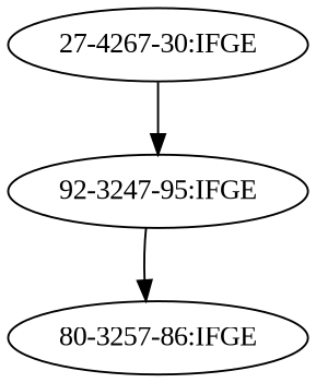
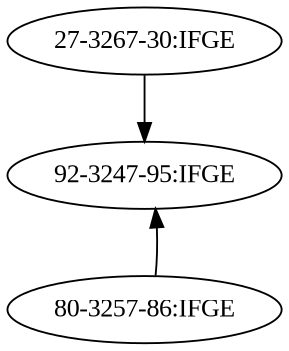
  digraph {
    fontname="Liberation Serif"
    node [fontname="Liberation Serif"]
    edge [fontname="Liberation Serif"]
-   "27-3267-30:IFGE" [label="27-4267-30:IFGE"]
+   "27-3267-30:IFGE"
    "92-3247-95:IFGE"
    "80-3257-86:IFGE"
    "27-3267-30:IFGE" -> "92-3247-95:IFGE"
-   "92-3247-95:IFGE" -> "80-3257-86:IFGE"
+   "80-3257-86:IFGE" -> "92-3247-95:IFGE"
  }
